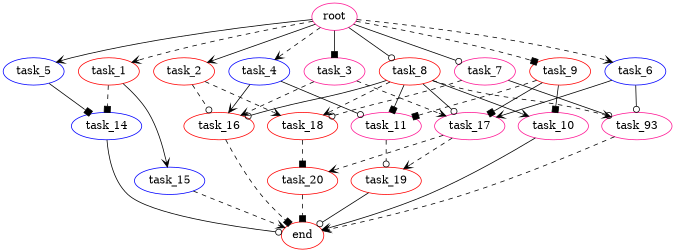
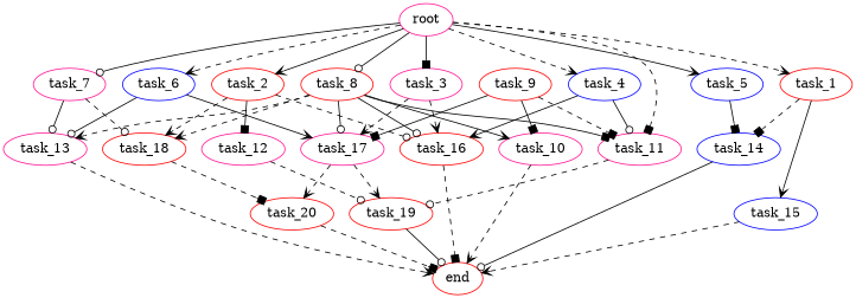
  digraph {
    node [color=red]
    edge [arrowhead=vee style=dashed]
    root [color=deeppink]
    task_1
    task_2
    task_3 [color=deeppink]
    task_4 [color=blue]
    task_5 [color=blue]
    task_6 [color=blue]
    task_7 [color=deeppink]
    task_8
    task_9
    task_14 [color=blue]
    task_15 [color=blue]
+   task_12 [color=deeppink]
    task_16
    task_18
    task_17 [color=deeppink]
    task_11 [color=deeppink]
-   task_13 [color=deeppink label=task_93]
+   task_13 [color=deeppink]
    task_10 [color=deeppink]
    end
    task_19
    task_20
    root -> task_1
    root -> task_2 [style=solid]
    root -> task_3 [arrowhead=box style=solid]
    root -> task_4
    root -> task_5 [style=solid]
    root -> task_6
    root -> task_7 [arrowhead=odot style=solid]
    root -> task_8 [arrowhead=odot style=solid]
-   root -> task_9 [arrowhead=box]
+   root -> task_11 [arrowhead=box]
    task_1 -> task_14 [arrowhead=box]
    task_1 -> task_15 [style=solid]
+   task_2 -> task_12 [arrowhead=box style=solid]
    task_2 -> task_16 [arrowhead=odot]
    task_2 -> task_18
    task_3 -> task_16
    task_3 -> task_17
    task_4 -> task_16 [style=solid]
    task_4 -> task_11 [arrowhead=odot style=solid]
    task_5 -> task_14 [arrowhead=box style=solid]
    task_6 -> task_17 [style=solid]
    task_6 -> task_13 [arrowhead=odot style=solid]
    task_7 -> task_18 [arrowhead=odot]
    task_7 -> task_13 [arrowhead=odot style=solid]
    task_8 -> task_16 [arrowhead=odot style=solid]
    task_8 -> task_18
    task_8 -> task_17 [arrowhead=odot style=solid]
    task_8 -> task_11 [arrowhead=box style=solid]
    task_8 -> task_13
    task_8 -> task_10 [style=solid]
    task_9 -> task_17 [arrowhead=box style=solid]
    task_9 -> task_11 [arrowhead=box]
    task_9 -> task_10 [arrowhead=box style=solid]
    task_14 -> end [arrowhead=odot style=solid]
    task_15 -> end
+   task_12 -> task_19 [arrowhead=odot]
    task_16 -> end [arrowhead=box]
    task_18 -> task_20 [arrowhead=box]
    task_17 -> task_19
    task_17 -> task_20
    task_11 -> task_19 [arrowhead=odot]
    task_13 -> end
-   task_10 -> end [style=solid]
+   task_10 -> end
    task_19 -> end [arrowhead=odot style=solid]
    task_20 -> end [arrowhead=box]
  }
